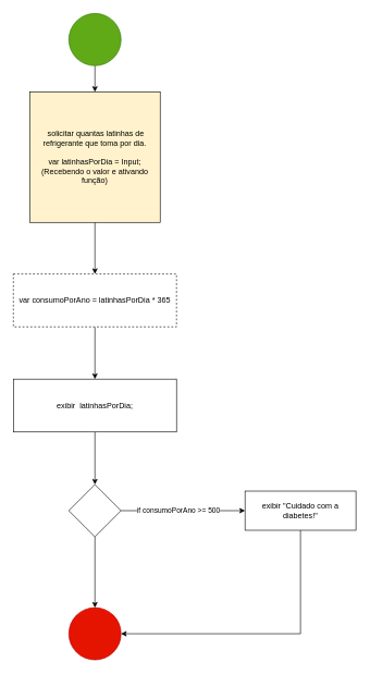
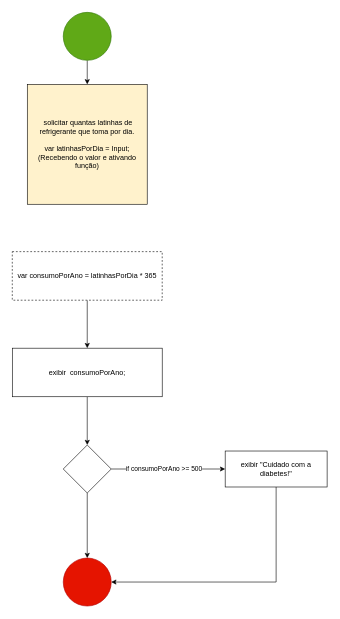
  <mxCell id="0" />
  <mxCell id="1" parent="0" />
  <mxCell id="2" value="" style="edgeStyle=orthogonalEdgeStyle;rounded=0;orthogonalLoop=1;jettySize=auto;html=1;" parent="1" source="3" target="5" edge="1"><mxGeometry relative="1" as="geometry" /></mxCell>
  <mxCell id="3" value="" style="ellipse;whiteSpace=wrap;html=1;aspect=fixed;fillColor=#60a917;fontColor=#ffffff;strokeColor=#2D7600;" parent="1" vertex="1"><mxGeometry x="105" y="20" width="80" height="80" as="geometry" /></mxCell>
- <mxCell id="4" value="" style="edgeStyle=orthogonalEdgeStyle;rounded=0;orthogonalLoop=1;jettySize=auto;html=1;" parent="1" source="5" target="7" edge="1"><mxGeometry relative="1" as="geometry" /></mxCell>
  <mxCell id="5" value="&amp;nbsp;solicitar quantas latinhas de refrigerante que toma por dia.&lt;br&gt;&lt;br&gt;var latinhasPorDia = Input;&lt;br&gt;(Recebendo o valor e ativando função)" style="whiteSpace=wrap;html=1;direction=south;fillColor=#fff2cc;" parent="1" vertex="1"><mxGeometry x="45" y="140" width="200" height="200" as="geometry" /></mxCell>
  <mxCell id="6" value="" style="edgeStyle=orthogonalEdgeStyle;rounded=0;orthogonalLoop=1;jettySize=auto;html=1;" parent="1" source="7" target="9" edge="1"><mxGeometry relative="1" as="geometry" /></mxCell>
  <mxCell id="7" value="var consumoPorAno = latinhasPorDia * 365" style="whiteSpace=wrap;html=1;dashed=1;" parent="1" vertex="1"><mxGeometry x="20" y="419" width="250" height="81" as="geometry" /></mxCell>
  <mxCell id="8" value="" style="edgeStyle=orthogonalEdgeStyle;rounded=0;orthogonalLoop=1;jettySize=auto;html=1;" parent="1" source="9" target="13" edge="1"><mxGeometry relative="1" as="geometry" /></mxCell>
- <mxCell id="9" value="exibir&amp;nbsp; latinhasPorDia;" style="whiteSpace=wrap;html=1;" parent="1" vertex="1"><mxGeometry x="20" y="580" width="250" height="81" as="geometry" /></mxCell>
+ <mxCell id="9" value="exibir&amp;nbsp; consumoPorAno;" style="whiteSpace=wrap;html=1;" parent="1" vertex="1"><mxGeometry x="20" y="580" width="250" height="81" as="geometry" /></mxCell>
  <mxCell id="10" value="" style="edgeStyle=orthogonalEdgeStyle;rounded=0;orthogonalLoop=1;jettySize=auto;html=1;" parent="1" source="13" target="15" edge="1"><mxGeometry relative="1" as="geometry" /></mxCell>
  <mxCell id="11" value="if consumoPorAno &amp;gt;= 500" style="edgeLabel;html=1;align=center;verticalAlign=middle;resizable=0;points=[];" parent="10" vertex="1" connectable="0"><mxGeometry x="-0.143" y="1" relative="1" as="geometry"><mxPoint x="6" y="1" as="offset" /></mxGeometry></mxCell>
  <mxCell id="12" value="" style="edgeStyle=orthogonalEdgeStyle;rounded=0;orthogonalLoop=1;jettySize=auto;html=1;" parent="1" source="13" target="16" edge="1"><mxGeometry relative="1" as="geometry" /></mxCell>
  <mxCell id="13" value="" style="rhombus;whiteSpace=wrap;html=1;" parent="1" vertex="1"><mxGeometry x="105" y="741.5" width="80" height="80" as="geometry" /></mxCell>
  <mxCell id="14" style="edgeStyle=orthogonalEdgeStyle;rounded=0;orthogonalLoop=1;jettySize=auto;html=1;exitX=0.5;exitY=1;exitDx=0;exitDy=0;entryX=1;entryY=0.5;entryDx=0;entryDy=0;" parent="1" source="15" target="16" edge="1"><mxGeometry relative="1" as="geometry" /></mxCell>
  <mxCell id="15" value="exibir&amp;nbsp;&quot;Cuidado com a diabetes!&quot;" style="whiteSpace=wrap;html=1;" parent="1" vertex="1"><mxGeometry x="375" y="751.5" width="170" height="60" as="geometry" /></mxCell>
  <mxCell id="16" value="" style="ellipse;whiteSpace=wrap;html=1;fillColor=#e51400;fontColor=#ffffff;strokeColor=#B20000;" parent="1" vertex="1"><mxGeometry x="105" y="930" width="80" height="80" as="geometry" /></mxCell>
